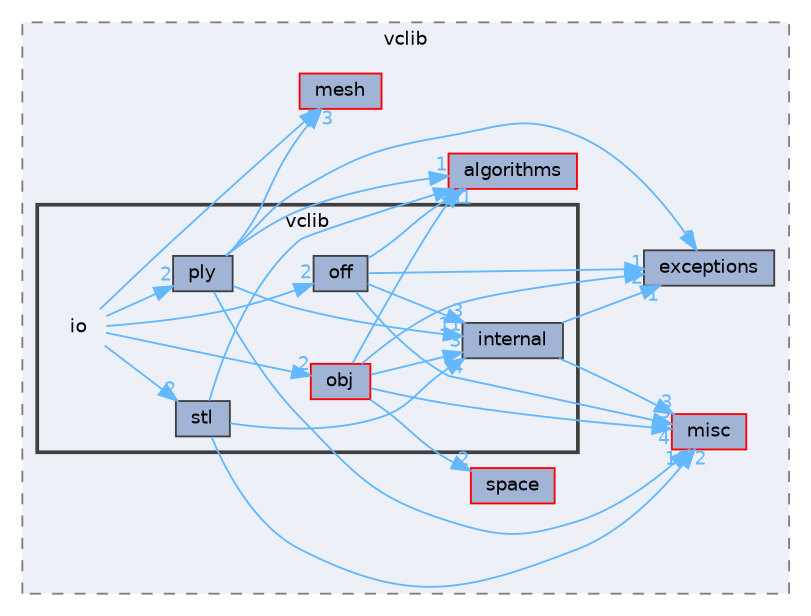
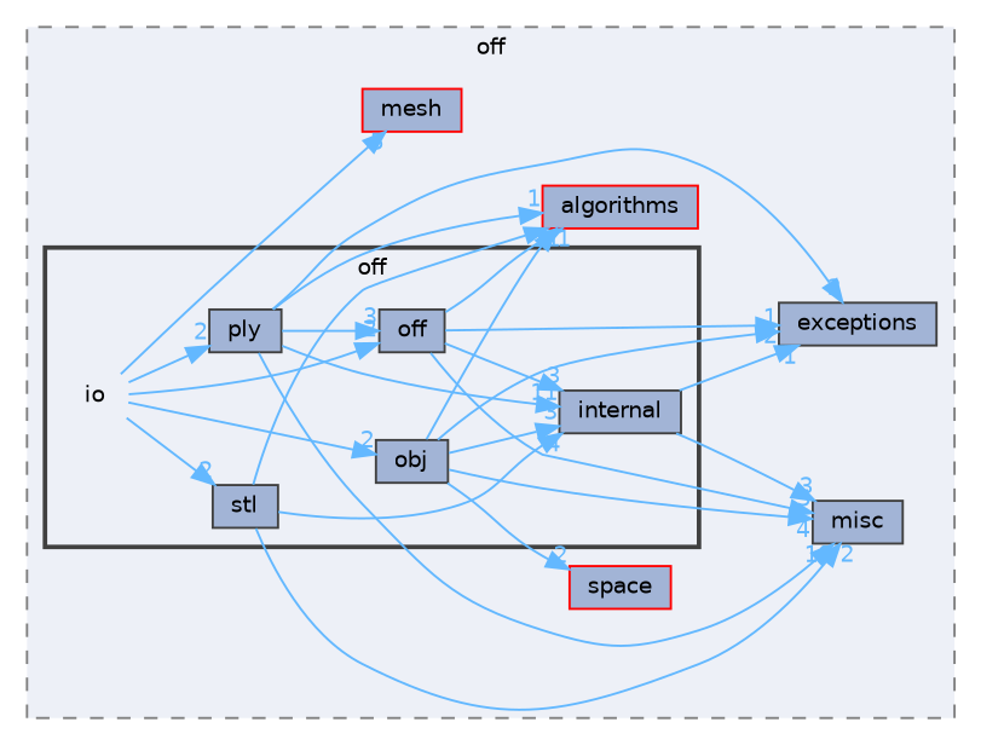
  digraph {
    compound=true
    rankdir=LR
    node [fontname=Helvetica fontsize=10 shape=box color=grey25 fillcolor="#a2b4d6" style=filled]
    edge [color=steelblue1 fontcolor=steelblue1 fontname=Helvetica fontsize=10 headlabel=2 labeldistance=1.5 labelfontname=Helvetica labelfontsize=10]
    n1 [height=0.2 label=io shape=plaintext width=0.4 color="" fillcolor="" style=""]
    n2 [height=0.2 label=internal width=0.4]
-   n3 [color=red height=0.2 label=obj width=0.4]
+   n3 [height=0.2 label=obj width=0.4]
    n4 [height=0.2 label=off width=0.4]
    n5 [height=0.2 label=ply width=0.4]
    n6 [height=0.2 label=stl width=0.4]
-   n7 [color=red height=0.2 label=misc width=0.4]
+   n7 [height=0.2 label=misc width=0.4]
    n8 [color=red height=0.2 label=mesh width=0.4]
    n9 [height=0.2 label=exceptions width=0.4]
    n10 [color=red height=0.2 label=algorithms width=0.4]
    n11 [color=red height=0.2 label=space width=0.4]
    subgraph cluster_1 {
      bgcolor="#edf0f7"
      fontname=Helvetica
      fontsize=10
-     label=vclib
+     label=off
      pencolor=grey50
      style="filled,dashed"
      n7
      n8
      n9
      n10
      n11
      subgraph cluster_2 {
        bgcolor="#edf0f7"
        fontname=Helvetica
        fontsize=10
        pencolor=grey25
        style="filled,bold"
        n1
        n2
        n3
        n4
        n5
        n6
      }
    }
    n1 -> n3
    n1 -> n4
    n1 -> n5
    n1 -> n6
    n1 -> n8 [headlabel=5]
    n2 -> n7 [headlabel=3]
    n2 -> n9 [headlabel=1]
    n3 -> n2 [headlabel=3]
    n3 -> n7 [headlabel=4]
    n3 -> n9 [headlabel=1]
    n3 -> n10 [headlabel=1]
    n3 -> n11
    n4 -> n2 [headlabel=3]
    n4 -> n7 [headlabel=5]
    n4 -> n9
    n4 -> n10 [headlabel=1]
    n5 -> n2 [headlabel=11]
    n5 -> n7 [headlabel=10]
-   n5 -> n8 [headlabel=3]
+   n5 -> n4 [headlabel=3]
    n5 -> n9 [headlabel=3]
    n5 -> n10 [headlabel=1]
    n6 -> n2 [headlabel=4]
    n6 -> n7
    n6 -> n10 [headlabel=1]
  }
